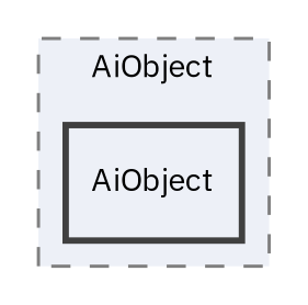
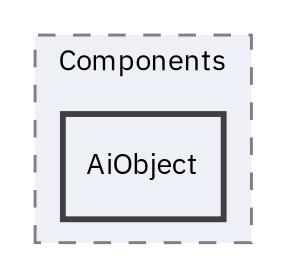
  digraph {
    compound=true
    fontname="IBM Plex Sans"
    n1 [color=grey25 fillcolor="#edf0f7" fontname="IBM Plex Sans" fontsize=10 label=AiObject shape=box style="filled,bold,"]
    subgraph cluster_1 {
      bgcolor="#edf0f7"
      fontsize=10
-     label=AiObject
+     label=Components
      pencolor=grey50
      style="filled,dashed,"
      n1
    }
  }
